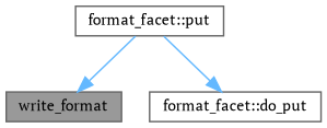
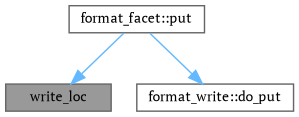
  digraph {
    fontname="PT Serif"
    rankdir=TB
    node [color=grey40 fillcolor=white fontname="PT Serif" fontsize=10 shape=box style=filled]
    edge [color=steelblue1 fontname="PT Serif" fontsize=10 labelfontname=Helvetica labelfontsize=10 style=solid]
-   n1 [color=gray40 fillcolor=grey60 fontcolor=black height=0.2 label=write_format width=0.4]
+   n1 [color=gray40 fillcolor=grey60 fontcolor=black height=0.2 label=write_loc width=0.4]
    n2 [height=0.2 label="format_facet::put" width=0.4]
-   n3 [height=0.2 label="format_facet::do_put" width=0.4]
+   n3 [height=0.2 label="format_write::do_put" width=0.4]
    n2 -> n1
    n2 -> n3
  }
